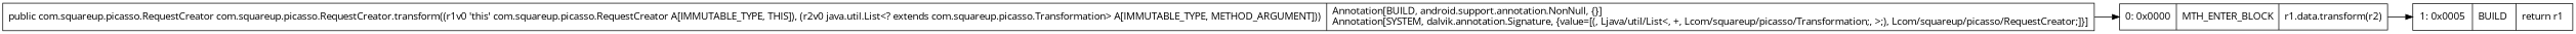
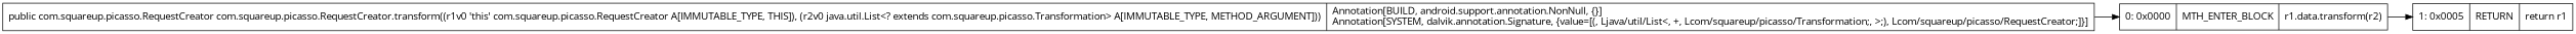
  digraph {
    rankdir=LR
    fontname="Open Sans"
    node [shape=record fontname="Open Sans"]
    edge [fontname="Open Sans"]
    n1 [label="{0\:\ 0x0000|MTH_ENTER_BLOCK\l|r1.data.transform(r2)\l}"]
-   n2 [label="{1\:\ 0x0005|BUILD\l|return r1\l}"]
+   n2 [label="{1\:\ 0x0005|RETURN\l|return r1\l}"]
    n3 [label="{public com.squareup.picasso.RequestCreator com.squareup.picasso.RequestCreator.transform((r1v0 'this' com.squareup.picasso.RequestCreator A[IMMUTABLE_TYPE, THIS]), (r2v0 java.util.List\<? extends com.squareup.picasso.Transformation\> A[IMMUTABLE_TYPE, METHOD_ARGUMENT]))  | Annotation[BUILD, android.support.annotation.NonNull, \{\}]\lAnnotation[SYSTEM, dalvik.annotation.Signature, \{value=[(, Ljava\/util\/List\<, +, Lcom\/squareup\/picasso\/Transformation;, \>;), Lcom\/squareup\/picasso\/RequestCreator;]\}]\l}"]
    n1 -> n2
    n3 -> n1
  }
